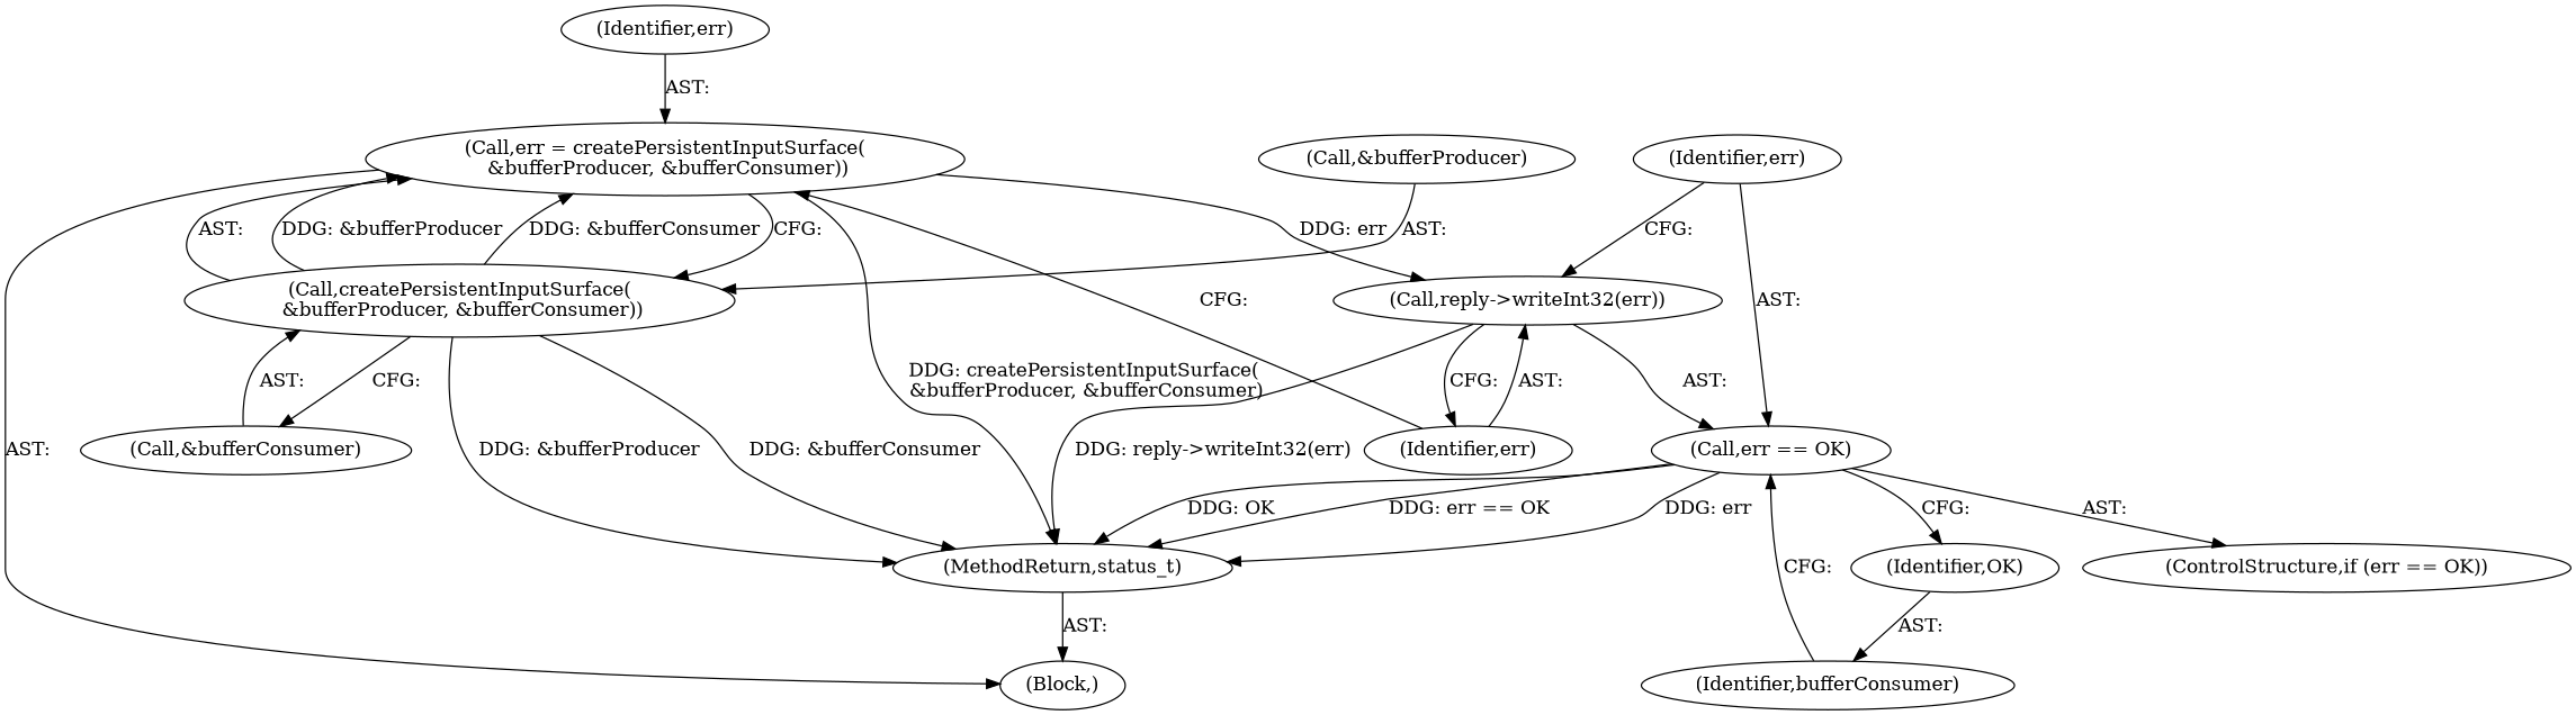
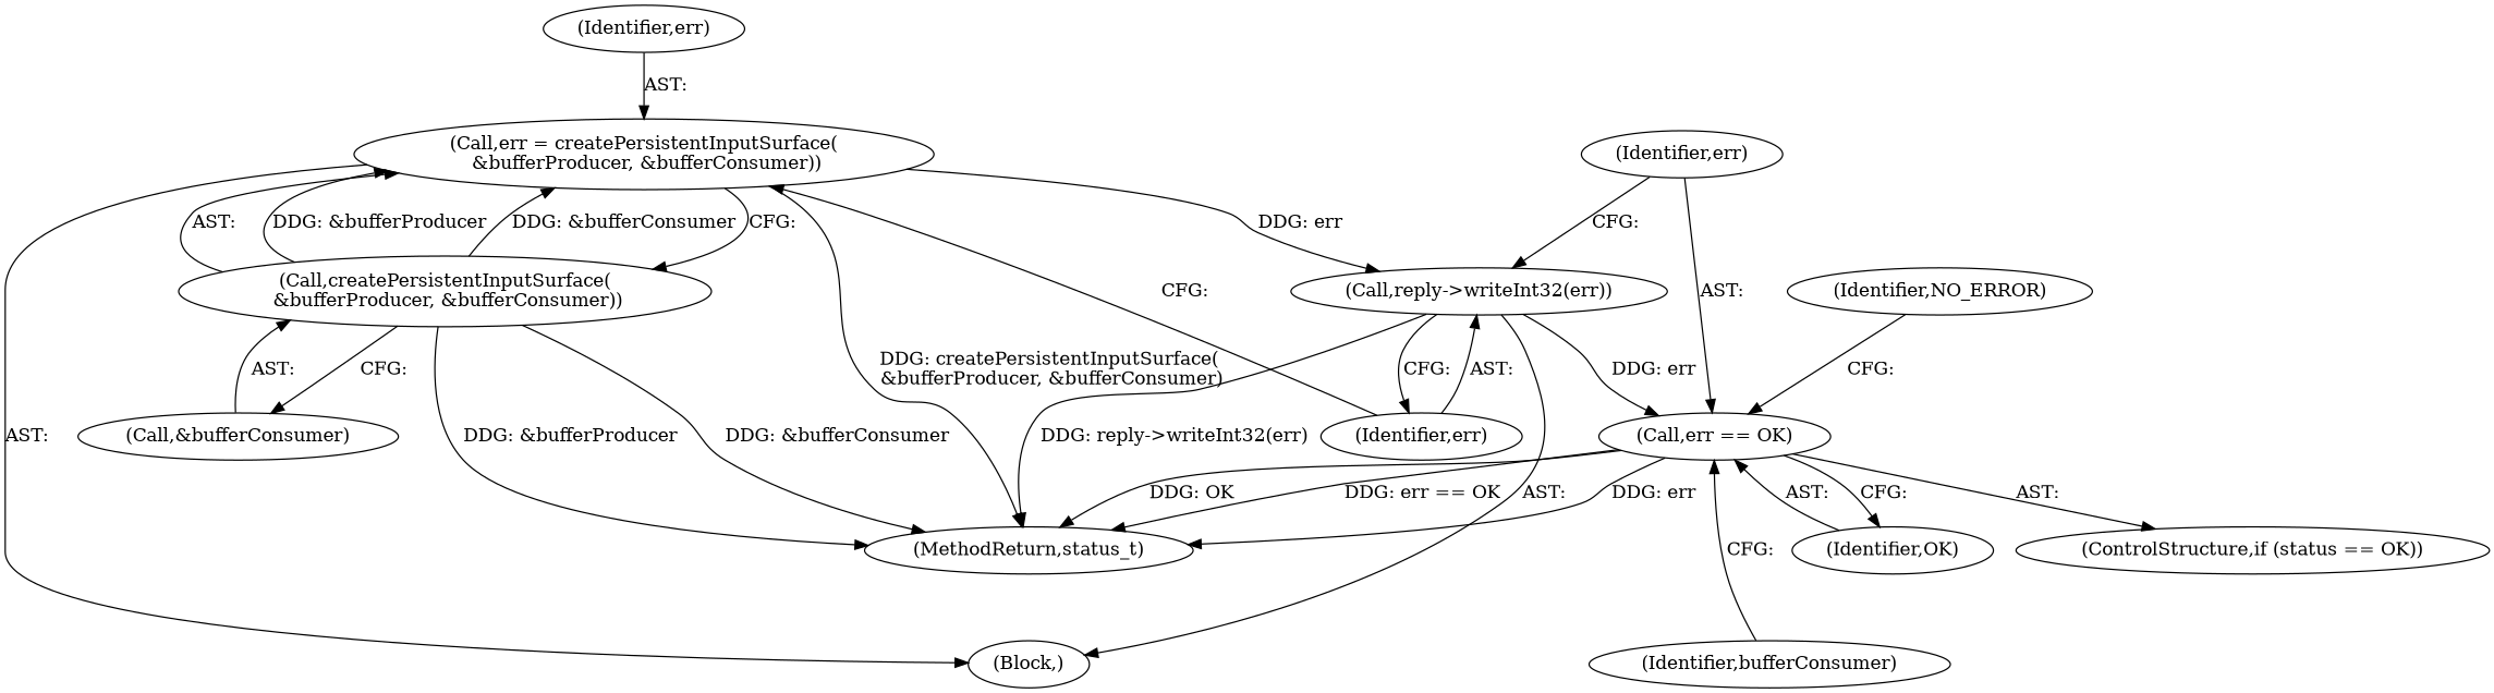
  digraph {
    n1 [label="(Call,err = createPersistentInputSurface(\n &bufferProducer, &bufferConsumer))"]
    n2 [label="(Call,createPersistentInputSurface(\n &bufferProducer, &bufferConsumer))"]
    n3 [label="(Call,reply->writeInt32(err))"]
    n4 [label="(MethodReturn,status_t)"]
    n5 [label="(Block,)"]
    n6 [label="(Call,&bufferConsumer)"]
    n7 [label="(Call,err == OK)"]
    n8 [label="(Identifier,err)"]
    n9 [label="(Identifier,OK)"]
-   n10 [label="(ControlStructure,if (err == OK))"]
+   n10 [label="(ControlStructure,if (status == OK))"]
    n11 [label="(Identifier,err)"]
-   n13 [label="(Call,&bufferProducer)"]
+   n12 [label="(Identifier,NO_ERROR)"]
    n14 [label="(Identifier,bufferConsumer)"]
    n15 [label="(Identifier,err)"]
    n1 -> n2 [label="CFG: "]
    n1 -> n3 [label="DDG: err"]
    n1 -> n4 [label="DDG: createPersistentInputSurface(\n &bufferProducer, &bufferConsumer)"]
    n1 -> n5 [label="AST: "]
    n2 -> n1 [label="AST: "]
    n2 -> n1 [label="DDG: &bufferProducer"]
    n2 -> n1 [label="DDG: &bufferConsumer"]
    n2 -> n4 [label="DDG: &bufferProducer"]
    n2 -> n4 [label="DDG: &bufferConsumer"]
    n2 -> n6 [label="CFG: "]
    n3 -> n4 [label="DDG: reply->writeInt32(err)"]
-   n4 -> n5 [label="AST: "]
-   n3 -> n7 [label="AST: "]
+   n3 -> n5 [label="AST: "]
+   n3 -> n7 [label="DDG: err"]
    n3 -> n8 [label="CFG: "]
    n6 -> n2 [label="AST: "]
    n7 -> n4 [label="DDG: err == OK"]
    n7 -> n4 [label="DDG: err"]
    n7 -> n4 [label="DDG: OK"]
    n7 -> n9 [label="CFG: "]
    n7 -> n10 [label="AST: "]
    n8 -> n1 [label="CFG: "]
    n8 -> n3 [label="AST: "]
-   n9 -> n14 [label="AST: "]
+   n9 -> n7 [label="AST: "]
    n11 -> n1 [label="AST: "]
-   n13 -> n2 [label="AST: "]
+   n12 -> n7 [label="CFG: "]
    n14 -> n7 [label="CFG: "]
    n15 -> n3 [label="CFG: "]
    n15 -> n7 [label="AST: "]
  }
